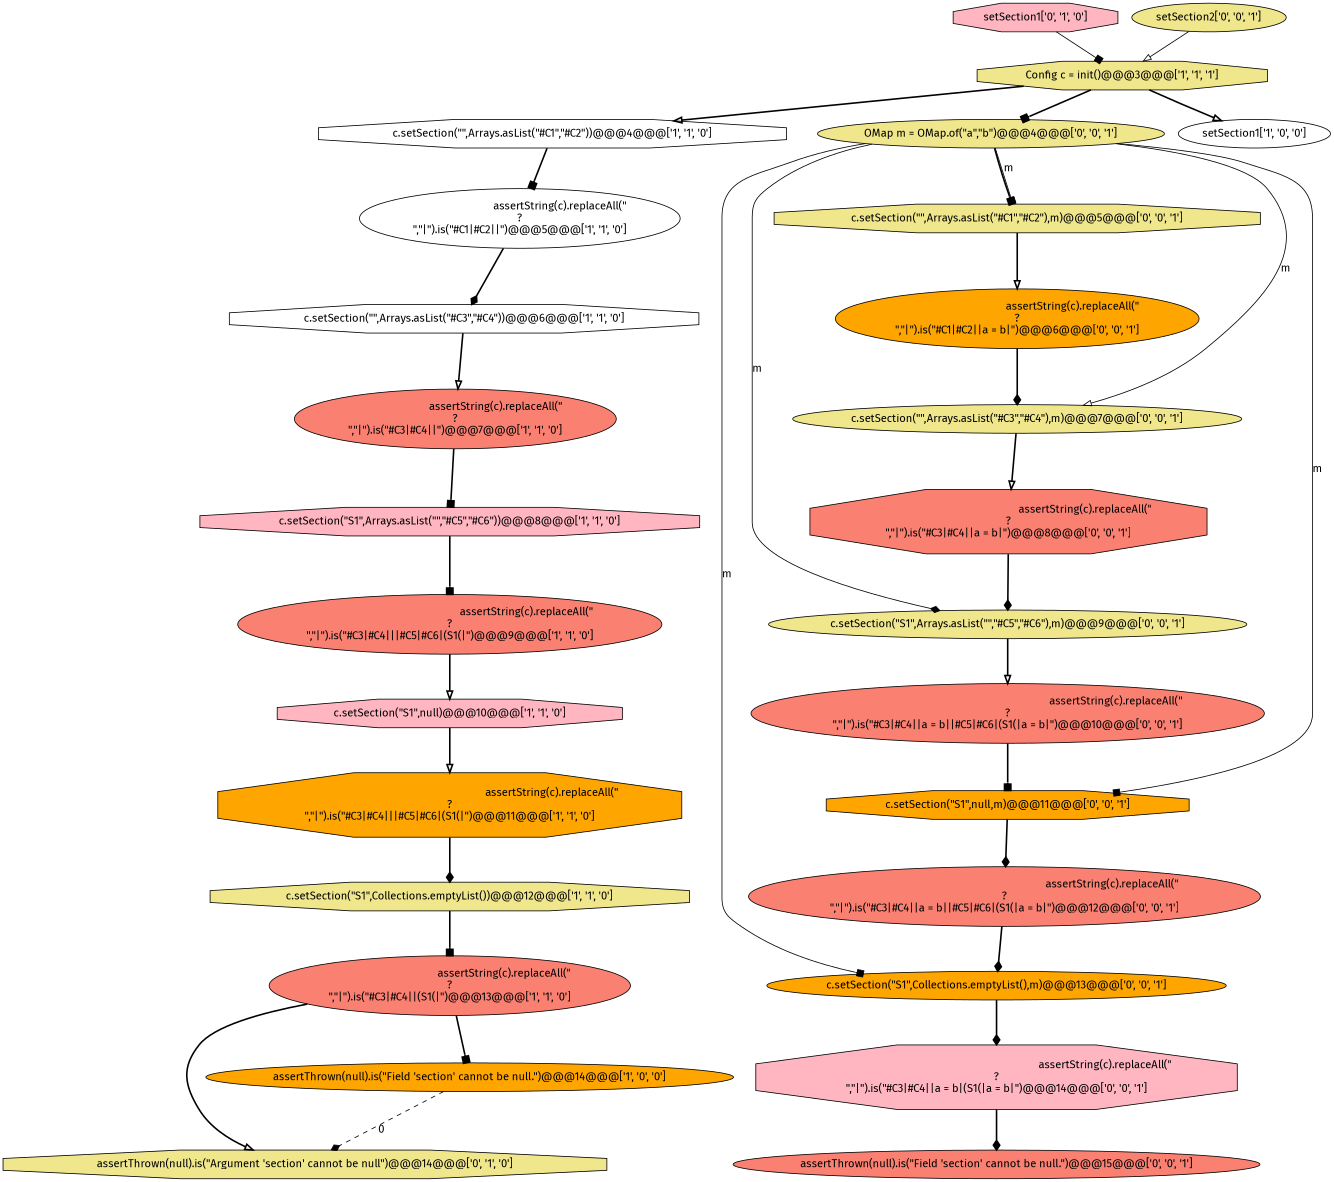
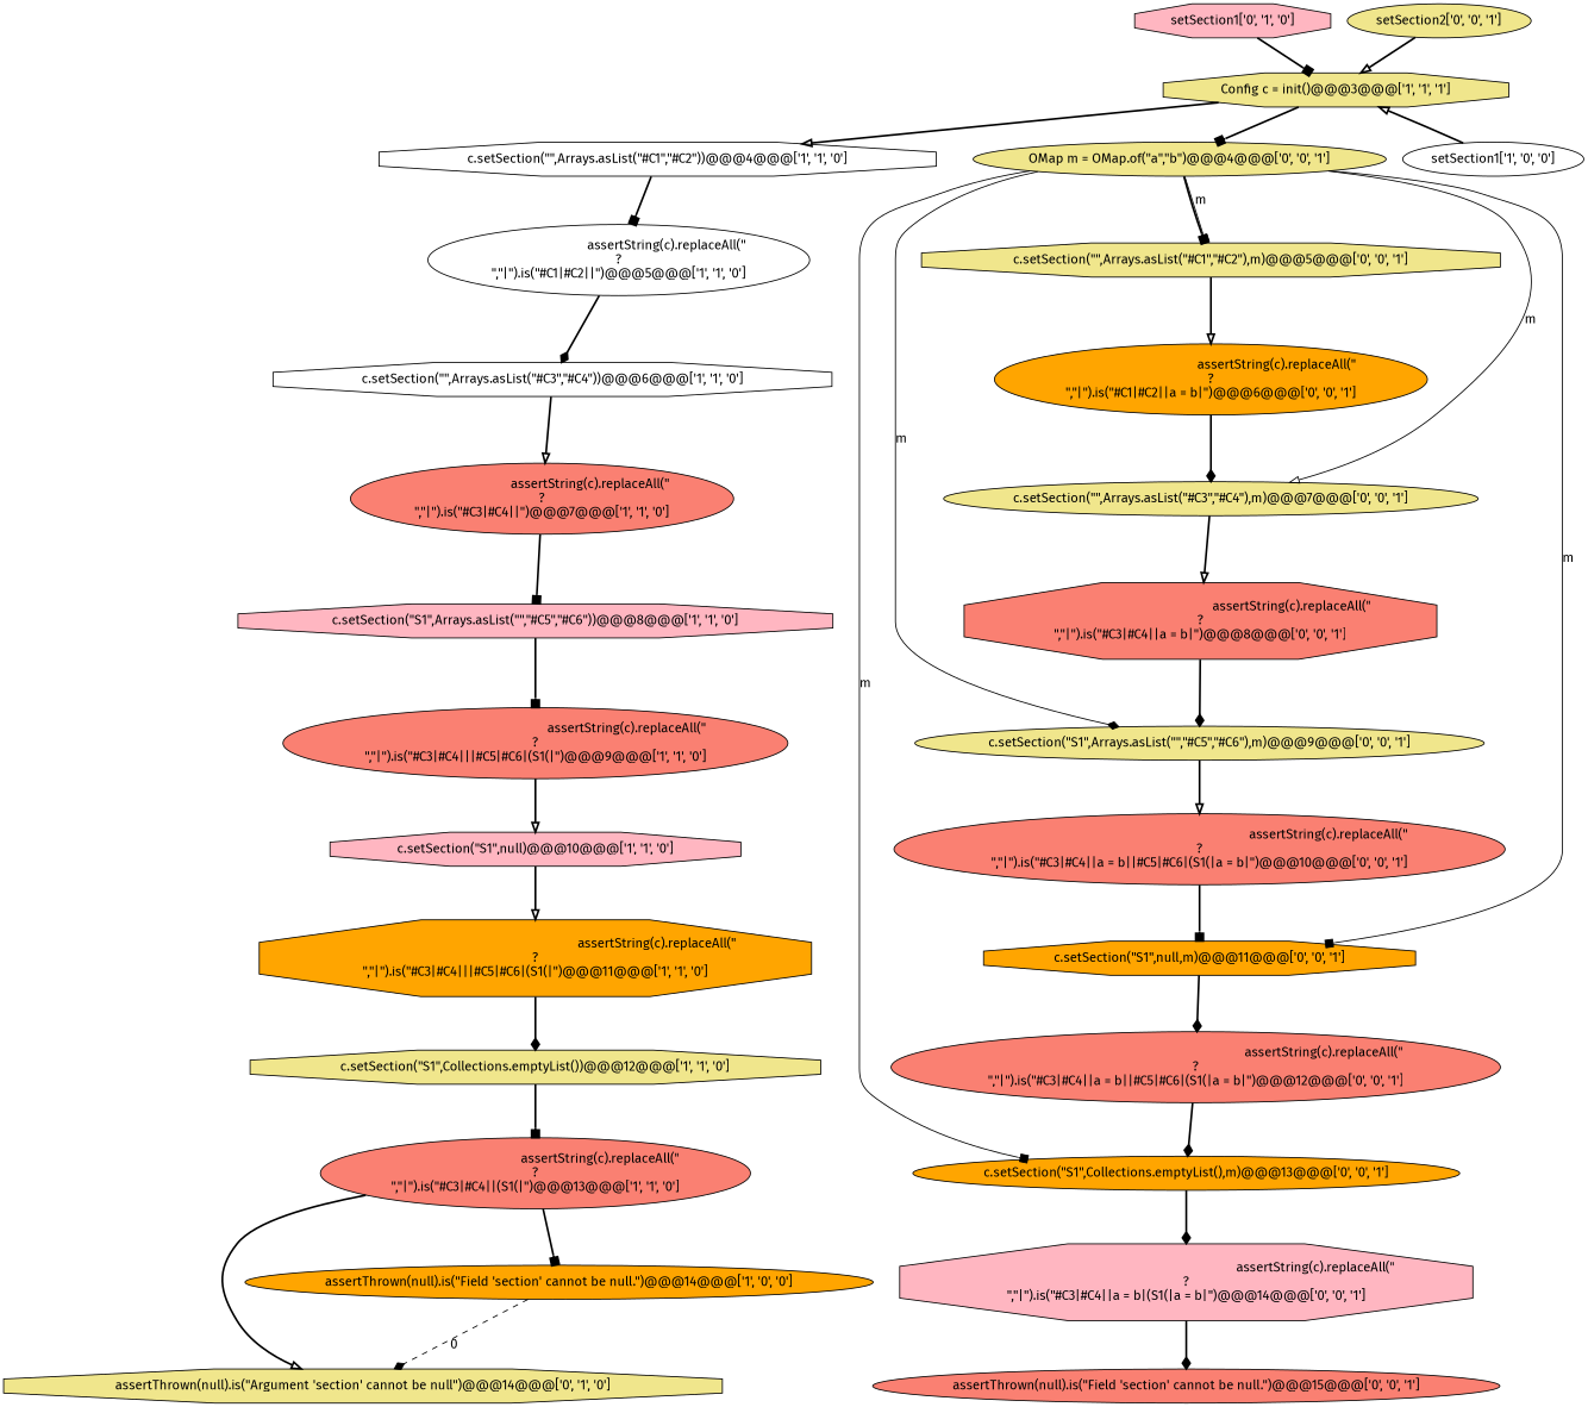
  digraph {
    fontname="Fira Sans"
    node [fillcolor=khaki fontname="Fira Sans" shape=ellipse style=filled]
    edge [arrowhead=box fontname="Fira Sans" style=bold]
    n1 [fillcolor=salmon label="assertThrown(null).is(\"Field 'section' cannot be null.\")@@@15@@@['0', '0', '1']"]
    n2 [fillcolor=lightpink label="c.setSection(\"S1\",null)@@@10@@@['1', '1', '0']" shape=octagon]
    n3 [fillcolor=orange label="assertString(c).replaceAll(\"\r?\n\",\"|\").is(\"#C3|#C4|||#C5|#C6|(S1(|\")@@@11@@@['1', '1', '0']" shape=octagon]
    n4 [label="c.setSection(\"S1\",Collections.emptyList())@@@12@@@['1', '1', '0']" shape=octagon]
    n5 [fillcolor=orange label="c.setSection(\"S1\",null,m)@@@11@@@['0', '0', '1']" shape=octagon]
    n6 [fillcolor=salmon label="assertString(c).replaceAll(\"\r?\n\",\"|\").is(\"#C3|#C4||a = b||#C5|#C6|(S1(|a = b|\")@@@12@@@['0', '0', '1']"]
    n7 [fillcolor=orange label="c.setSection(\"S1\",Collections.emptyList(),m)@@@13@@@['0', '0', '1']"]
    n8 [fillcolor=white label="c.setSection(\"\",Arrays.asList(\"#C1\",\"#C2\"))@@@4@@@['1', '1', '0']" shape=octagon]
    n9 [fillcolor=white label="assertString(c).replaceAll(\"\r?\n\",\"|\").is(\"#C1|#C2||\")@@@5@@@['1', '1', '0']"]
    n10 [fillcolor=white label="c.setSection(\"\",Arrays.asList(\"#C3\",\"#C4\"))@@@6@@@['1', '1', '0']" shape=octagon]
    n11 [fillcolor=salmon label="assertString(c).replaceAll(\"\r?\n\",\"|\").is(\"#C3|#C4||(S1(|\")@@@13@@@['1', '1', '0']"]
    n12 [fillcolor=orange label="assertThrown(null).is(\"Field 'section' cannot be null.\")@@@14@@@['1', '0', '0']"]
    n13 [label="assertThrown(null).is(\"Argument 'section' cannot be null\")@@@14@@@['0', '1', '0']" shape=octagon]
    n14 [label="c.setSection(\"S1\",Arrays.asList(\"\",\"#C5\",\"#C6\"),m)@@@9@@@['0', '0', '1']"]
    n15 [fillcolor=salmon label="assertString(c).replaceAll(\"\r?\n\",\"|\").is(\"#C3|#C4||a = b||#C5|#C6|(S1(|a = b|\")@@@10@@@['0', '0', '1']"]
    n16 [fillcolor=salmon label="assertString(c).replaceAll(\"\r?\n\",\"|\").is(\"#C3|#C4|||#C5|#C6|(S1(|\")@@@9@@@['1', '1', '0']"]
    n17 [fillcolor=lightpink label="setSection1['0', '1', '0']" shape=octagon]
    n18 [label="Config c = init()@@@3@@@['1', '1', '1']" shape=octagon]
    n19 [label="OMap m = OMap.of(\"a\",\"b\")@@@4@@@['0', '0', '1']"]
    n20 [label="c.setSection(\"\",Arrays.asList(\"#C1\",\"#C2\"),m)@@@5@@@['0', '0', '1']" shape=octagon]
    n21 [fillcolor=orange label="assertString(c).replaceAll(\"\r?\n\",\"|\").is(\"#C1|#C2||a = b|\")@@@6@@@['0', '0', '1']"]
    n22 [label="c.setSection(\"\",Arrays.asList(\"#C3\",\"#C4\"),m)@@@7@@@['0', '0', '1']"]
    n23 [fillcolor=lightpink label="assertString(c).replaceAll(\"\r?\n\",\"|\").is(\"#C3|#C4||a = b|(S1(|a = b|\")@@@14@@@['0', '0', '1']" shape=octagon]
    n24 [fillcolor=white label="setSection1['1', '0', '0']"]
    n25 [fillcolor=salmon label="assertString(c).replaceAll(\"\r?\n\",\"|\").is(\"#C3|#C4||a = b|\")@@@8@@@['0', '0', '1']" shape=octagon]
    n26 [label="setSection2['0', '0', '1']"]
    n27 [fillcolor=salmon label="assertString(c).replaceAll(\"\r?\n\",\"|\").is(\"#C3|#C4||\")@@@7@@@['1', '1', '0']"]
    n28 [fillcolor=lightpink label="c.setSection(\"S1\",Arrays.asList(\"\",\"#C5\",\"#C6\"))@@@8@@@['1', '1', '0']" shape=octagon]
    n2 -> n3 [arrowhead=onormal]
    n3 -> n4 [arrowhead=diamond]
    n4 -> n11
    n5 -> n6 [arrowhead=diamond]
    n6 -> n7 [arrowhead=diamond]
    n7 -> n23 [arrowhead=diamond]
    n8 -> n9
    n9 -> n10 [arrowhead=diamond]
    n10 -> n27 [arrowhead=onormal]
    n11 -> n12
    n11 -> n13 [arrowhead=onormal]
    n12 -> n13 [arrowhead=diamond label=0 style=dashed]
    n14 -> n15 [arrowhead=onormal]
    n15 -> n5
    n16 -> n2 [arrowhead=onormal]
-   n17 -> n18 [style=solid]
+   n17 -> n18
    n18 -> n8 [arrowhead=onormal]
    n18 -> n19
    n19 -> n5 [label=m style=solid]
    n19 -> n7 [label=m style=solid]
    n19 -> n14 [arrowhead=diamond label=m style=solid]
    n19 -> n20
    n19 -> n20 [label=m style=solid]
    n19 -> n22 [arrowhead=onormal label=m style=solid]
    n20 -> n21 [arrowhead=onormal]
    n21 -> n22 [arrowhead=diamond]
    n22 -> n25 [arrowhead=onormal]
    n23 -> n1 [arrowhead=diamond]
-   n18 -> n24 [arrowhead=onormal]
+   n24 -> n18 [arrowhead=onormal]
    n25 -> n14 [arrowhead=diamond]
-   n26 -> n18 [arrowhead=onormal style=solid]
+   n26 -> n18 [arrowhead=onormal]
    n27 -> n28
    n28 -> n16
  }
